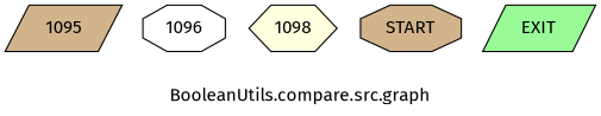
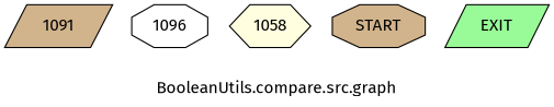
  digraph {
    label="BooleanUtils.compare.src.graph"
    fontname="Fira Sans"
    node [style=filled fillcolor=tan shape=parallelogram fontname="Fira Sans"]
-   n1 [label=1095]
+   n1 [label=1091]
    n2 [label=1096 fillcolor=white shape=octagon]
-   n3 [label=1098 fillcolor=lightyellow shape=hexagon]
+   n3 [label=1058 fillcolor=lightyellow shape=hexagon]
    n4 [label=START shape=octagon]
    n5 [label=EXIT fillcolor=palegreen]
  }
